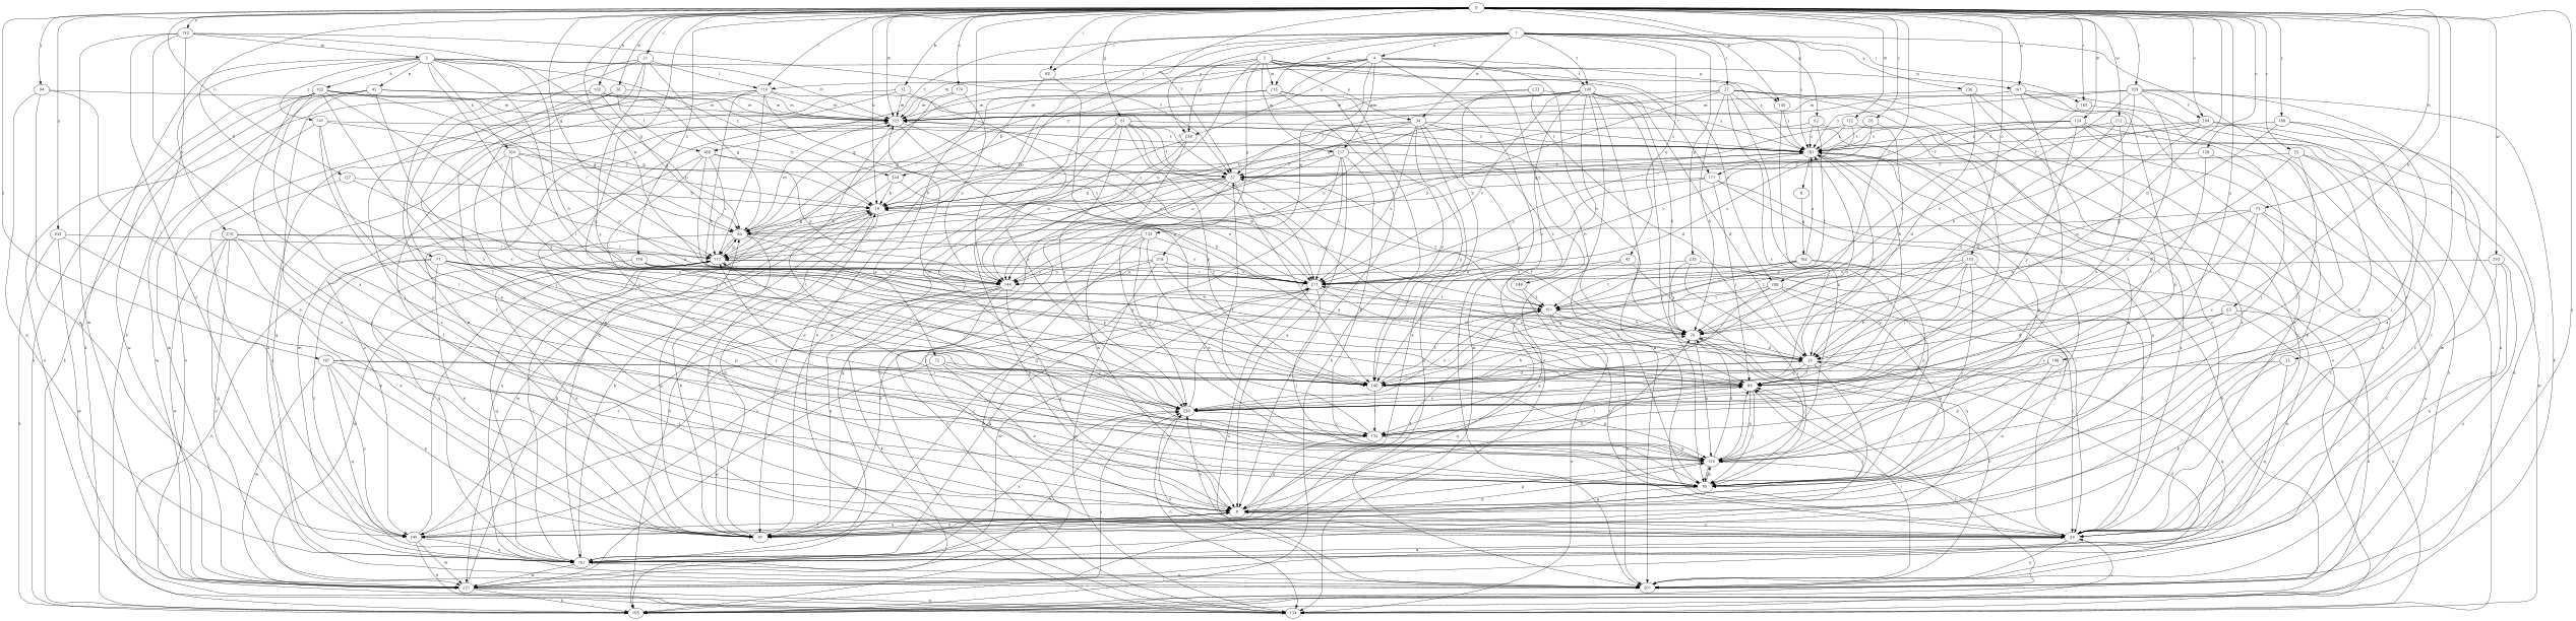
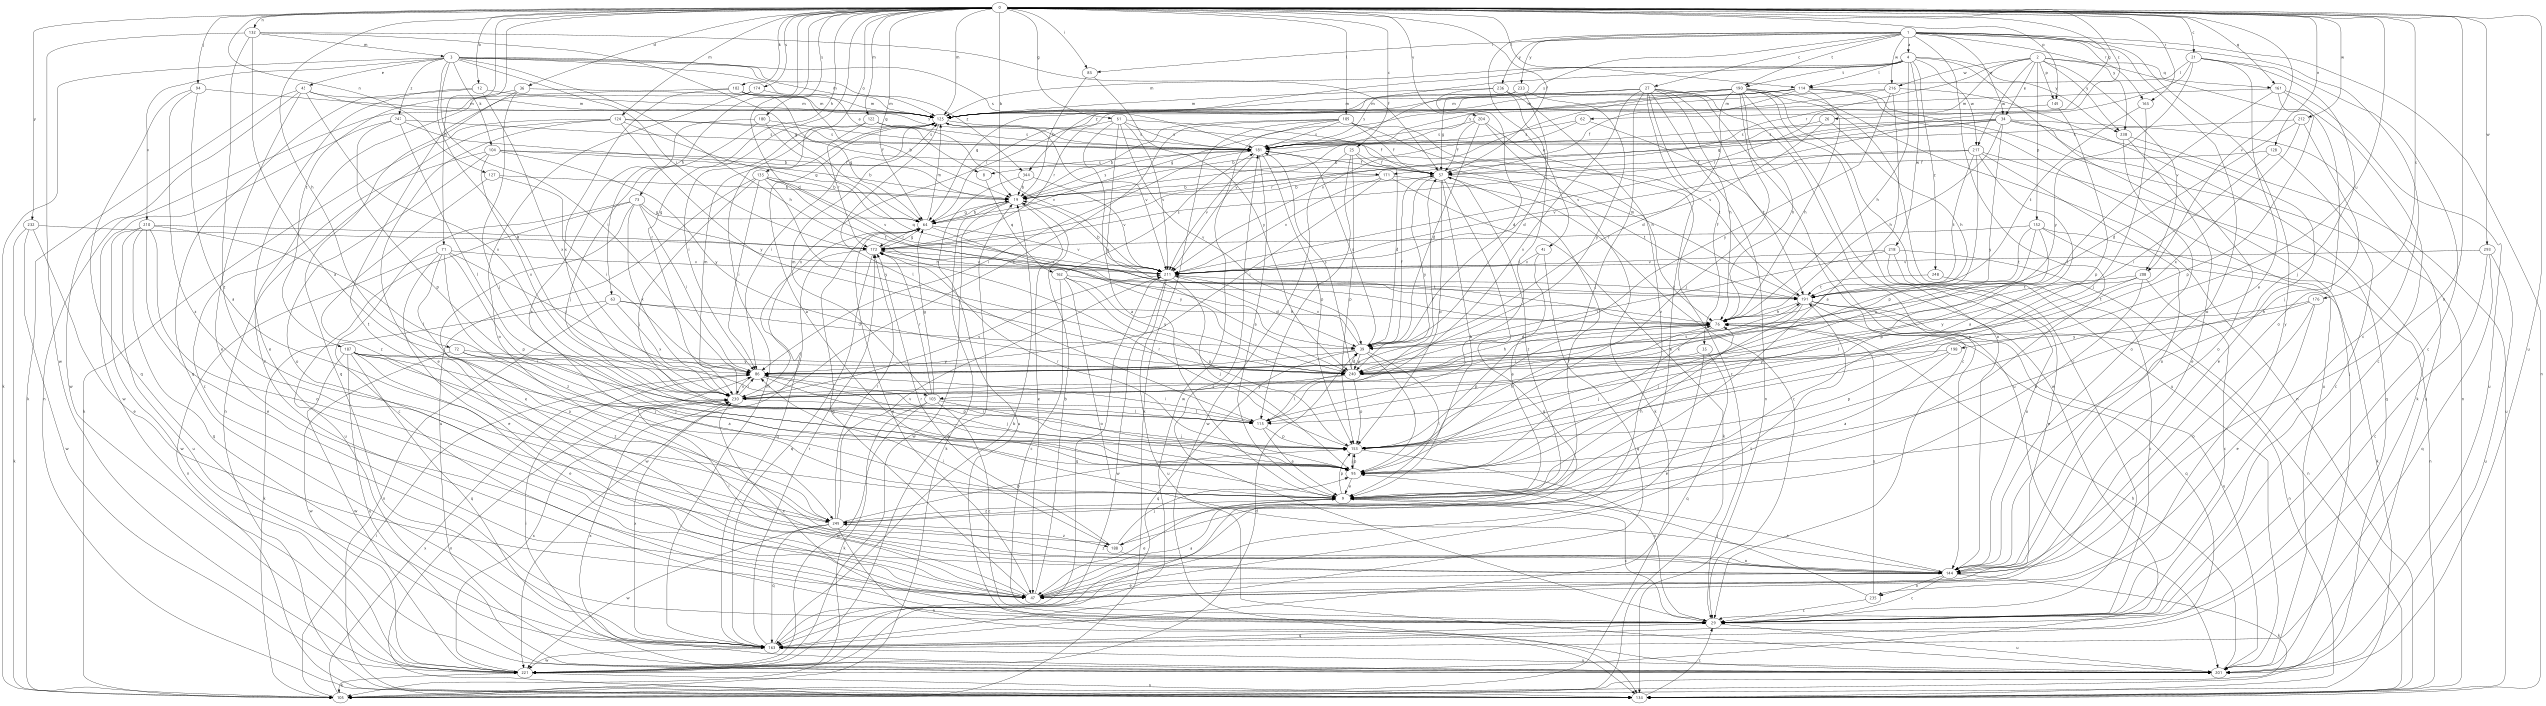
  strict digraph {
    fontname=Ubuntu
    node [fontname=Ubuntu]
    edge [fontname=Ubuntu]
    0
    12
    19
    21
    25
    26
    36
    39
    n9 [label=35]
    57
    61
    62
    n13 [label=64]
    n14 [label=63]
    71
    72
    73
    85
    94
    102
    109
    114
    122
    124
    125
    127
    128
    132
    135
    144
    149
    161
    165
    174
    176
    180
    187
    198
    201
    204
    208
    212
    n43 [label=293]
    230
    232
    47
    163
    181
    105
    221
    29
    9
    95
    240
    134
    153
    115
    76
    211
    188
    86
    249
    191
    172
    171
    3
    1
    4
    27
    42
    n71 [label=34]
    190
    216
    233
    235
    236
    238
    217
    n79 [label=344]
    218
    248
    8
    2
    152
    45
    103
    104
    210
    242
    162
    0 -> 12 [label=b]
    0 -> 19 [label=b]
    0 -> 21 [label=c]
    0 -> 25 [label=c]
    0 -> 26 [label=c]
    0 -> 36 [label=d]
    0 -> 39 [label=d]
-   0 -> n9 [label=f]
+   27 -> n9 [label=f]
    0 -> 57 [label=f]
    0 -> 61 [label=g]
    0 -> 62 [label=g]
    0 -> n13 [label=g]
    0 -> n14 [label=h]
    0 -> 71 [label=h]
    0 -> 72 [label=h]
    0 -> 73 [label=h]
    0 -> 85 [label=i]
    0 -> 94 [label=j]
    0 -> 102 [label=k]
    0 -> 109 [label=l]
    0 -> 114 [label=l]
    0 -> 122 [label=m]
    0 -> 124 [label=m]
    0 -> 125 [label=m]
    0 -> 127 [label=n]
    0 -> 128 [label=n]
    0 -> 132 [label=n]
    0 -> 135 [label=o]
    0 -> 144 [label=o]
    0 -> 149 [label=p]
    0 -> 161 [label=q]
    0 -> 165 [label=r]
    0 -> 174 [label=s]
    0 -> 176 [label=s]
    0 -> 180 [label=s]
    0 -> 187 [label=t]
    0 -> 198 [label=u]
    0 -> 201 [label=u]
    0 -> 204 [label=v]
    0 -> 208 [label=v]
    0 -> 212 [label=w]
    0 -> n43 [label=w]
    0 -> 230 [label=g]
    0 -> 232 [label=y]
    12 -> 125 [label=m]
    12 -> 230 [label=x]
    12 -> 47 [label=e]
    12 -> 163 [label=q]
    19 -> n13 [label=g]
    19 -> 47 [label=e]
    19 -> 181 [label=s]
    19 -> 105 [label=k]
    19 -> 221 [label=w]
    21 -> n13 [label=g]
    21 -> 114 [label=l]
    21 -> 29 [label=c]
    21 -> 9 [label=a]
    21 -> 95 [label=j]
    21 -> 240 [label=y]
    25 -> 39 [label=d]
    25 -> 57 [label=f]
    25 -> 134 [label=w]
    25 -> 153 [label=p]
    25 -> 115 [label=l]
    26 -> 181 [label=s]
    26 -> 76 [label=h]
    26 -> 211 [label=v]
    36 -> 125 [label=m]
    36 -> 29 [label=c]
    36 -> 95 [label=j]
    36 -> 188 [label=t]
    39 -> 57 [label=f]
    39 -> 163 [label=q]
    39 -> 181 [label=s]
    39 -> 95 [label=j]
    39 -> 240 [label=y]
-   39 -> 115 [label=l]
+   39 -> 9 [label=l]
    39 -> 211 [label=v]
    39 -> 86 [label=i]
    n9 -> 47 [label=e]
    n9 -> 163 [label=q]
    n9 -> 86 [label=i]
    57 -> 19 [label=b]
    57 -> 163 [label=q]
    57 -> 9 [label=b]
    57 -> 240 [label=y]
    57 -> 153 [label=p]
    57 -> 249 [label=z]
    57 -> 191 [label=t]
    61 -> 39 [label=v]
    61 -> 57 [label=f]
    61 -> 230 [label=x]
    61 -> 181 [label=s]
    61 -> 9 [label=a]
    61 -> 240 [label=y]
    61 -> 211 [label=v]
    62 -> 19 [label=b]
    62 -> 181 [label=s]
-   62 -> 29 [label=c]
    62 -> 191 [label=t]
    n13 -> 19 [label=b]
    n13 -> 125 [label=m]
    n13 -> 47 [label=e]
    n13 -> 163 [label=q]
    n13 -> 240 [label=y]
    n13 -> 211 [label=v]
    n13 -> 172 [label=r]
    n14 -> 39 [label=d]
    n14 -> 230 [label=x]
    n14 -> 105 [label=k]
    n14 -> 134 [label=n]
    n14 -> 76 [label=h]
    71 -> 144 [label=a]
    71 -> 47 [label=e]
    71 -> 134 [label=n]
    71 -> 153 [label=p]
    71 -> 211 [label=v]
    71 -> 86 [label=i]
    71 -> 249 [label=z]
    72 -> 221 [label=w]
    72 -> 9 [label=a]
    72 -> 95 [label=j]
    72 -> 240 [label=y]
    73 -> n13 [label=g]
    73 -> 201 [label=u]
    73 -> 230 [label=x]
-   61 -> 47 [label=e]
+   73 -> 47 [label=e]
    73 -> 29 [label=c]
    73 -> 76 [label=h]
    73 -> 86 [label=i]
    85 -> 19 [label=b]
    85 -> 240 [label=y]
    94 -> 125 [label=m]
    94 -> 163 [label=q]
    94 -> 9 [label=a]
    94 -> 249 [label=z]
    102 -> 19 [label=b]
    102 -> n13 [label=g]
    102 -> 125 [label=m]
    102 -> 230 [label=x]
    102 -> 134 [label=n]
    109 -> 19 [label=b]
-   109 -> 204 [label=f]
+   109 -> 57 [label=f]
    109 -> 230 [label=x]
    109 -> 181 [label=s]
    109 -> 105 [label=k]
    109 -> 221 [label=w]
    109 -> 76 [label=h]
    109 -> 191 [label=t]
    114 -> 57 [label=f]
    114 -> 125 [label=m]
    114 -> 201 [label=u]
    114 -> 134 [label=n]
    114 -> 76 [label=h]
    114 -> 211 [label=v]
    114 -> 172 [label=r]
    122 -> 181 [label=s]
    122 -> 211 [label=v]
    122 -> 86 [label=i]
    122 -> 172 [label=r]
    124 -> n13 [label=g]
    124 -> 47 [label=e]
    124 -> 181 [label=s]
    124 -> 105 [label=k]
    124 -> 240 [label=y]
    124 -> 134 [label=n]
    124 -> 171 [label=f]
    125 -> 181 [label=s]
    125 -> 9 [label=a]
    125 -> 115 [label=l]
    125 -> 211 [label=v]
    125 -> 86 [label=i]
    127 -> 19 [label=b]
    127 -> 86 [label=i]
    127 -> 249 [label=z]
    128 -> 57 [label=f]
    128 -> 29 [label=c]
    128 -> 86 [label=i]
    132 -> 57 [label=f]
    132 -> n13 [label=g]
-   132 -> 105 [label=k]
    132 -> 221 [label=w]
    132 -> 9 [label=a]
    132 -> 249 [label=z]
    132 -> 3 [label=m]
+   135 -> 19 [label=b]
    135 -> 201 [label=u]
    135 -> 95 [label=j]
    135 -> 240 [label=y]
    135 -> 211 [label=v]
    135 -> 86 [label=i]
    135 -> 191 [label=t]
    144 -> 47 [label=e]
    144 -> 105 [label=k]
    144 -> 29 [label=c]
    144 -> 9 [label=a]
    144 -> 249 [label=z]
    149 -> 181 [label=s]
    149 -> 153 [label=p]
    161 -> 125 [label=m]
    161 -> 201 [label=u]
    161 -> 29 [label=c]
    161 -> 153 [label=p]
    161 -> 115 [label=l]
    165 -> 95 [label=j]
    165 -> 191 [label=t]
    174 -> 125 [label=m]
    174 -> 144 [label=o]
    174 -> 163 [label=q]
    176 -> 144 [label=o]
    176 -> 47 [label=e]
    176 -> 240 [label=y]
    176 -> 76 [label=h]
    180 -> 181 [label=s]
    180 -> 9 [label=a]
    180 -> 95 [label=j]
    180 -> 76 [label=q]
+   187 -> 201 [label=u]
    187 -> 47 [label=e]
    187 -> 163 [label=q]
    187 -> 221 [label=w]
    187 -> 95 [label=j]
    187 -> 240 [label=y]
    187 -> 86 [label=i]
    187 -> 249 [label=z]
    198 -> 9 [label=a]
    198 -> 240 [label=y]
    198 -> 153 [label=p]
    201 -> 230 [label=x]
    201 -> 76 [label=h]
    201 -> 86 [label=i]
    204 -> 39 [label=d]
    204 -> 57 [label=f]
    204 -> 181 [label=s]
    204 -> 105 [label=k]
    204 -> 29 [label=c]
    208 -> 29 [label=c]
    208 -> 9 [label=a]
    208 -> 240 [label=y]
    208 -> 115 [label=l]
    208 -> 191 [label=t]
    212 -> 39 [label=d]
    212 -> 230 [label=x]
    212 -> 181 [label=s]
    212 -> 95 [label=j]
    n43 -> 201 [label=u]
    n43 -> 163 [label=q]
    n43 -> 29 [label=c]
    n43 -> 211 [label=v]
    230 -> 125 [label=m]
    230 -> 134 [label=n]
    230 -> 115 [label=l]
    230 -> 211 [label=v]
    230 -> 86 [label=i]
    232 -> 47 [label=e]
    232 -> 105 [label=k]
    232 -> 221 [label=w]
    232 -> 172 [label=r]
    47 -> 19 [label=b]
    47 -> n13 [label=g]
    47 -> 9 [label=a]
    47 -> 86 [label=i]
    47 -> 191 [label=t]
    163 -> 19 [label=b]
    163 -> 125 [label=m]
    163 -> 201 [label=u]
    163 -> 230 [label=x]
    163 -> 221 [label=w]
    163 -> 172 [label=r]
    181 -> 57 [label=f]
    181 -> 9 [label=a]
-   181 -> 95 [label=j]
    181 -> 153 [label=p]
    181 -> 211 [label=v]
    181 -> 86 [label=i]
    181 -> 8 [label=s]
    105 -> 230 [label=x]
    105 -> 86 [label=i]
    221 -> 19 [label=b]
    221 -> 39 [label=d]
    221 -> 230 [label=x]
    221 -> 105 [label=k]
    221 -> 134 [label=n]
    29 -> 201 [label=u]
    29 -> 230 [label=x]
    29 -> 163 [label=q]
    29 -> 181 [label=s]
    9 -> 47 [label=e]
    9 -> 29 [label=c]
    9 -> 153 [label=p]
    9 -> 76 [label=h]
    9 -> 249 [label=z]
    95 -> 9 [label=a]
    95 -> 153 [label=p]
    95 -> 172 [label=r]
    240 -> 39 [label=d]
    240 -> 181 [label=s]
    240 -> 153 [label=p]
    240 -> 115 [label=l]
    240 -> 76 [label=h]
    240 -> 191 [label=t]
    134 -> 29 [label=c]
    153 -> 29 [label=c]
    153 -> 95 [label=j]
    153 -> 76 [label=h]
    153 -> 86 [label=i]
    153 -> 172 [label=r]
    115 -> 57 [label=f]
    115 -> 9 [label=a]
    115 -> 153 [label=p]
    115 -> 86 [label=i]
    76 -> 39 [label=d]
    76 -> 95 [label=j]
    76 -> 153 [label=p]
    211 -> 19 [label=b]
    211 -> 39 [label=d]
    211 -> 201 [label=u]
    211 -> 163 [label=q]
    211 -> 221 [label=w]
    211 -> 95 [label=j]
    211 -> 191 [label=t]
    211 -> 172 [label=r]
    188 -> 57 [label=f]
    188 -> 144 [label=o]
    188 -> 95 [label=j]
    188 -> 86 [label=i]
-   188 -> 249 [label=z]
+   249 -> 188 [label=z]
    188 -> 172 [label=r]
    86 -> 230 [label=x]
    86 -> 95 [label=j]
    86 -> 153 [label=p]
    249 -> 163 [label=q]
    249 -> 221 [label=w]
    249 -> 134 [label=n]
    249 -> 153 [label=p]
    249 -> 211 [label=v]
    249 -> 172 [label=r]
    191 -> 125 [label=m]
    191 -> 201 [label=u]
    191 -> 230 [label=x]
    191 -> 163 [label=q]
    191 -> 95 [label=j]
    191 -> 134 [label=n]
    191 -> 76 [label=h]
    172 -> n13 [label=g]
    172 -> 163 [label=q]
    172 -> 221 [label=w]
    172 -> 211 [label=v]
    171 -> 19 [label=b]
    171 -> 105 [label=k]
    171 -> 29 [label=c]
    171 -> 211 [label=v]
    171 -> 86 [label=i]
    3 -> 125 [label=m]
    3 -> 181 [label=s]
    3 -> 105 [label=k]
    3 -> 76 [label=h]
    3 -> 86 [label=i]
    3 -> 172 [label=i]
    3 -> n79 [label=z]
+   3 -> 8 [label=a]
    3 -> 45 [label=e]
    3 -> 103 [label=k]
    3 -> 104 [label=k]
    3 -> 210 [label=v]
    3 -> 242 [label=z]
    1 -> 85 [label=i]
    1 -> 144 [label=o]
    1 -> 165 [label=r]
    1 -> 181 [label=s]
    1 -> 29 [label=c]
    1 -> 134 [label=n]
    1 -> 188 [label=t]
    1 -> 4 [label=a]
    1 -> 27 [label=c]
    1 -> 42 [label=e]
    1 -> n71 [label=e]
    1 -> 190 [label=t]
    1 -> 216 [label=w]
+   1 -> 233 [label=y]
    1 -> 235 [label=y]
    1 -> 236 [label=y]
    1 -> 238 [label=y]
    4 -> n13 [label=g]
    4 -> 114 [label=l]
    4 -> 125 [label=m]
    4 -> 201 [label=j]
    4 -> 76 [label=h]
    4 -> 190 [label=t]
    4 -> 238 [label=y]
    4 -> 217 [label=w]
    4 -> n79 [label=z]
    4 -> 218 [label=w]
    4 -> 248 [label=z]
-   27 -> 57 [label=f]
+   27 -> 57 [label=g]
    27 -> 125 [label=m]
    27 -> 144 [label=o]
    27 -> 201 [label=u]
    27 -> 230 [label=x]
    27 -> 47 [label=e]
    27 -> 29 [label=c]
    27 -> 95 [label=j]
    27 -> 134 [label=n]
    27 -> 76 [label=h]
    42 -> 163 [label=q]
    42 -> 9 [label=a]
    42 -> 211 [label=v]
    n71 -> 19 [label=b]
    n71 -> 144 [label=o]
    n71 -> 201 [label=u]
    n71 -> 47 [label=e]
    n71 -> 181 [label=s]
    n71 -> 240 [label=y]
    n71 -> 76 [label=h]
    n71 -> 211 [label=v]
    n71 -> 172 [label=r]
    190 -> 39 [label=d]
    190 -> 125 [label=m]
    190 -> 144 [label=o]
    190 -> 201 [label=u]
    190 -> 221 [label=w]
    190 -> 29 [label=c]
    190 -> 95 [label=j]
    190 -> 134 [label=n]
    190 -> 76 [label=h]
    190 -> 211 [label=v]
-   190 -> 172 [label=r]
+   190 -> n13 [label=r]
    216 -> n13 [label=g]
    216 -> 125 [label=m]
    216 -> 105 [label=k]
    216 -> 9 [label=a]
    216 -> 240 [label=y]
    233 -> 39 [label=d]
    233 -> 125 [label=m]
    233 -> 181 [label=s]
    233 -> 240 [label=y]
-   235 -> 144 [label=o]
+   144 -> 235 [label=o]
    235 -> 29 [label=c]
    235 -> 95 [label=j]
    235 -> 76 [label=s]
    236 -> 39 [label=d]
    236 -> 125 [label=m]
    236 -> 115 [label=l]
    236 -> 249 [label=z]
    238 -> 144 [label=o]
    238 -> 47 [label=e]
    238 -> 134 [label=u]
    217 -> 57 [label=f]
    217 -> 144 [label=o]
    217 -> 163 [label=q]
    217 -> 9 [label=a]
    217 -> 153 [label=p]
    217 -> 211 [label=v]
    217 -> 191 [label=t]
    n79 -> 19 [label=b]
    n79 -> 201 [label=u]
    n79 -> 211 [label=v]
    218 -> 144 [label=o]
    218 -> 47 [label=e]
    218 -> 134 [label=n]
    218 -> 211 [label=v]
    218 -> 86 [label=i]
    248 -> 29 [label=c]
    248 -> 191 [label=t]
    8 -> 162 [label=q]
    2 -> 144 [label=o]
    2 -> 149 [label=p]
    2 -> 161 [label=q]
    2 -> 208 [label=v]
    2 -> 172 [label=r]
    2 -> 171 [label=r]
    2 -> n71 [label=e]
    2 -> 216 [label=w]
    2 -> 238 [label=y]
    2 -> 217 [label=w]
    2 -> 152 [label=p]
    152 -> 230 [label=x]
    152 -> 105 [label=k]
    152 -> 134 [label=n]
    152 -> 153 [label=p]
    152 -> 191 [label=t]
    152 -> 172 [label=r]
    45 -> 125 [label=m]
    45 -> 230 [label=x]
    45 -> 47 [label=e]
    45 -> 181 [label=s]
    45 -> 105 [label=k]
    45 -> 221 [label=w]
    103 -> n13 [label=g]
    103 -> 125 [label=m]
    103 -> 105 [label=k]
    103 -> 221 [label=w]
    103 -> 29 [label=c]
    103 -> 95 [label=j]
-   103 -> 240 [label=y]
+   240 -> 103 [label=y]
    103 -> 115 [label=l]
    103 -> 172 [label=r]
    104 -> 19 [label=b]
    104 -> 57 [label=f]
    104 -> 144 [label=o]
    104 -> 230 [label=x]
    104 -> 29 [label=c]
    104 -> 240 [label=y]
    210 -> 144 [label=o]
    210 -> 201 [label=u]
    210 -> 47 [label=e]
    210 -> 163 [label=q]
    210 -> 221 [label=w]
    210 -> 115 [label=l]
    210 -> 172 [label=r]
    242 -> 19 [label=b]
    242 -> 181 [label=s]
    242 -> 221 [label=w]
    242 -> 153 [label=p]
    242 -> 115 [label=l]
    162 -> 144 [label=o]
    162 -> 181 [label=s]
    162 -> 29 [label=c]
    162 -> 240 [label=y]
    162 -> 153 [label=p]
    162 -> 191 [label=t]
  }
